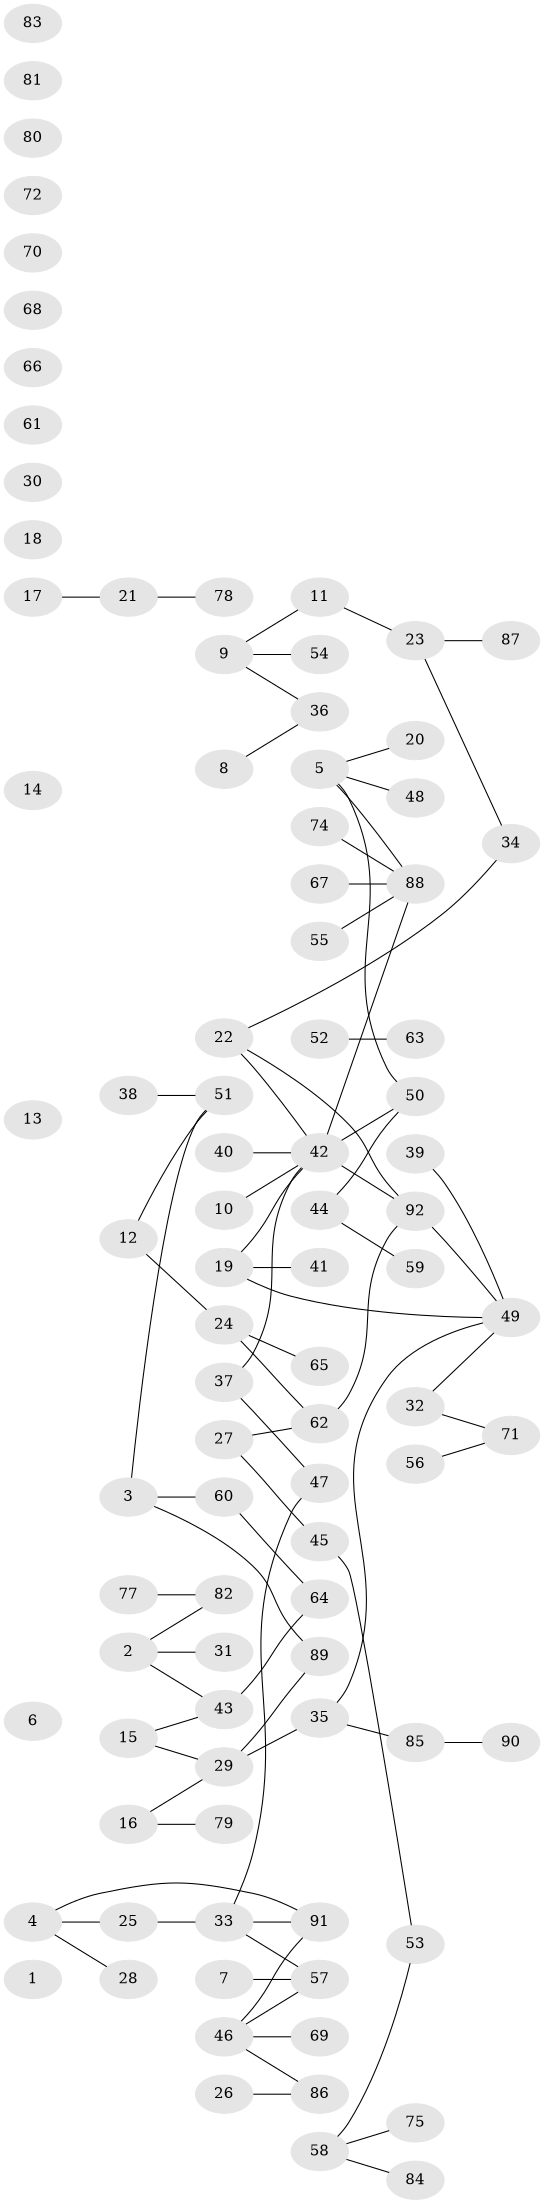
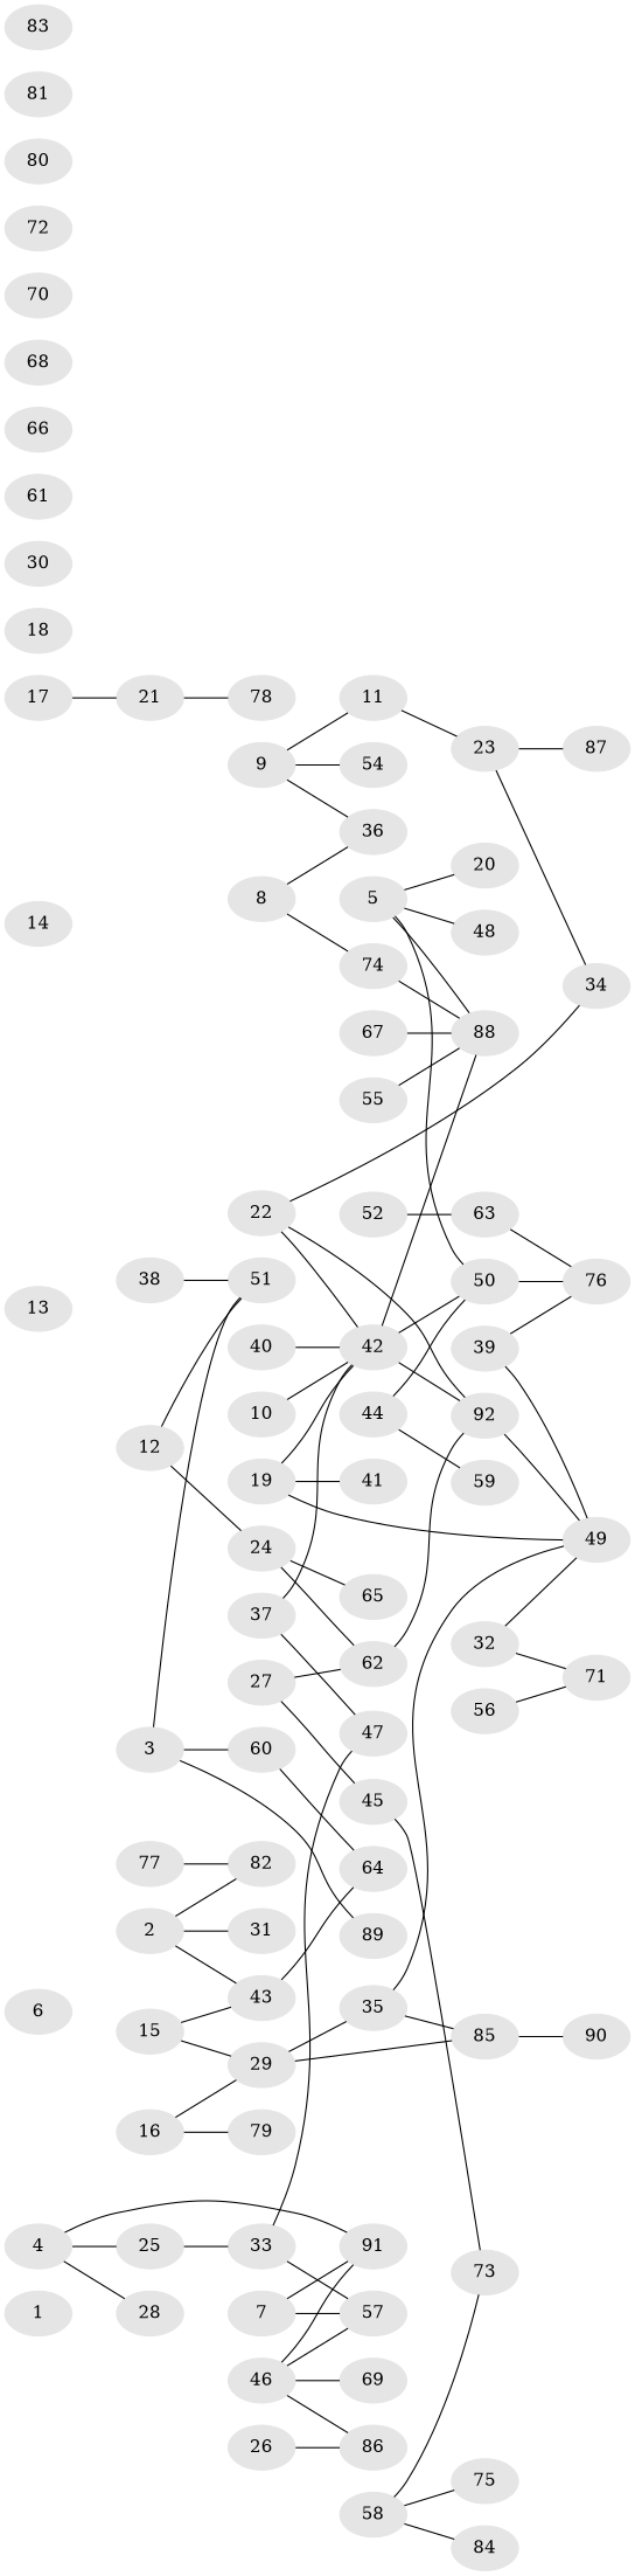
  graph {
    rankdir=LR
    node [color=gray90 style=filled]
    1
    2
    31
    43
    82
    64
    3
    51
    60
    89
    4
    25
    28
    91
    19
    42
    41
    49
    33
    5
    20
    48
    50
    88
+   76
    6
    7
    57
    8
    36
    74
    9
    11
    54
    23
    10
    92
    34
    87
    12
    24
    62
    65
    13
    14
    15
    29
    35
    16
    79
    17
    21
    78
    18
    22
    47
    26
    86
    27
    45
-   73 [label=53]
+   73
    85
    30
    32
    71
    90
    37
    38
    39
    40
    44
    59
    46
    69
    52
    63
    55
    56
    58
    75
    84
    61
    66
    67
    68
    70
    72
    77
    80
    81
    83
    2 -- 31
    2 -- 43
    2 -- 82
    43 -- 64
    3 -- 51
    3 -- 60
    3 -- 89
    60 -- 64
    4 -- 25
    4 -- 28
    4 -- 91
    25 -- 33
    19 -- 42
    19 -- 41
    19 -- 49
    42 -- 50
    42 -- 88
    42 -- 92
    33 -- 57
    33 -- 47
    5 -- 20
    5 -- 48
    5 -- 50
    5 -- 88
-   33 -- 91
+   50 -- 76
+   7 -- 91
    7 -- 57
    8 -- 36
+   8 -- 74
    74 -- 88
    9 -- 36
    9 -- 11
    9 -- 54
    11 -- 23
    23 -- 34
    23 -- 87
    10 -- 42
    92 -- 49
    12 -- 51
    12 -- 24
    24 -- 62
    24 -- 65
    62 -- 92
    15 -- 43
    15 -- 29
-   29 -- 89
+   29 -- 85
    29 -- 35
    35 -- 49
    35 -- 85
    16 -- 29
    16 -- 79
    17 -- 21
    21 -- 78
    22 -- 42
    22 -- 92
    22 -- 34
    26 -- 86
    27 -- 62
    27 -- 45
    45 -- 73
    85 -- 90
    32 -- 49
    32 -- 71
    37 -- 42
    37 -- 47
    38 -- 51
    39 -- 49
+   39 -- 76
    40 -- 42
    44 -- 50
    44 -- 59
    46 -- 91
    46 -- 57
    46 -- 86
    46 -- 69
    52 -- 63
+   63 -- 76
    55 -- 88
    56 -- 71
    58 -- 73
    58 -- 75
    58 -- 84
    67 -- 88
    77 -- 82
  }
